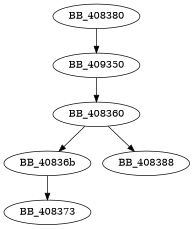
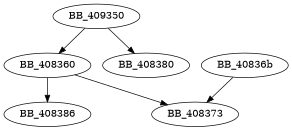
  digraph {
    n1 [label=BB_409350]
    BB_408360
    BB_408380
    BB_40836b
-   BB_408386 [label=BB_408388]
+   BB_408386
    BB_408373
    n1 -> BB_408360
-   BB_408380 -> n1
-   BB_408360 -> BB_40836b
+   n1 -> BB_408380
+   BB_408360 -> BB_408373
    BB_408360 -> BB_408386
    BB_40836b -> BB_408373
  }
